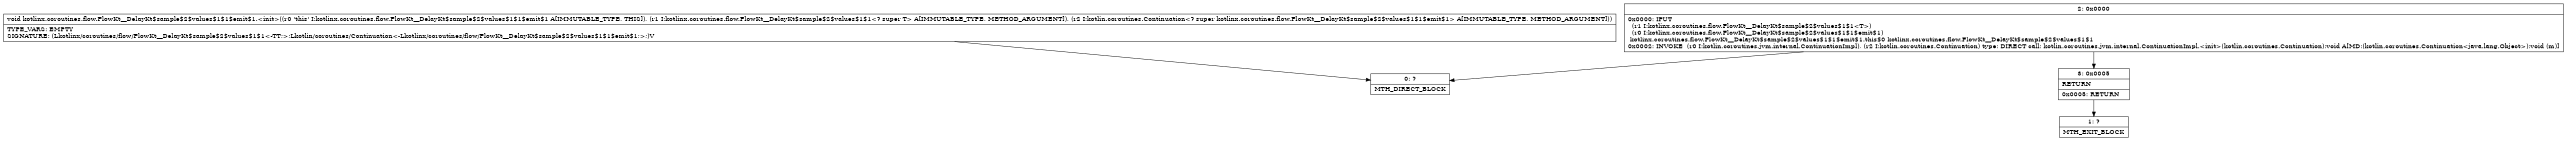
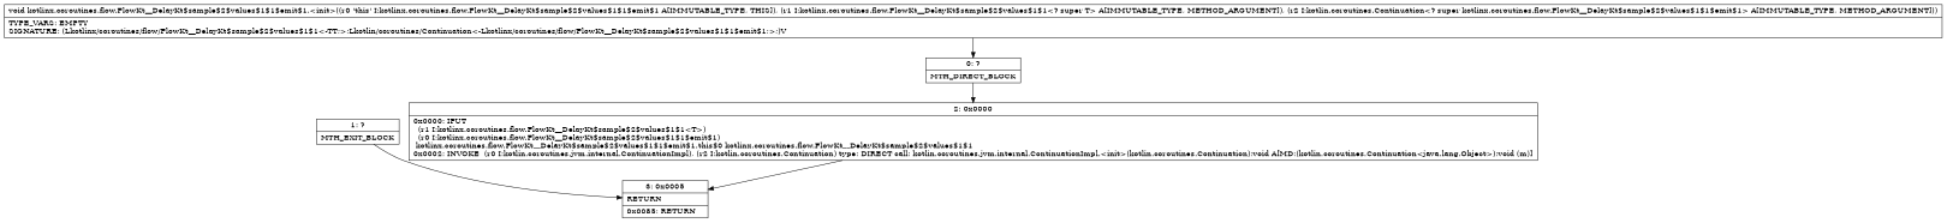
  digraph {
    node [shape=record]
    n1 [label="{0\:\ ?|MTH_DIRECT_BLOCK\l}"]
    n2 [label="{2\:\ 0x0000|0x0000: IPUT  \l  (r1 I:kotlinx.coroutines.flow.FlowKt__DelayKt$sample$2$values$1$1\<T\>)\l  (r0 I:kotlinx.coroutines.flow.FlowKt__DelayKt$sample$2$values$1$1$emit$1)\l kotlinx.coroutines.flow.FlowKt__DelayKt$sample$2$values$1$1$emit$1.this$0 kotlinx.coroutines.flow.FlowKt__DelayKt$sample$2$values$1$1 \l0x0002: INVOKE  (r0 I:kotlin.coroutines.jvm.internal.ContinuationImpl), (r2 I:kotlin.coroutines.Continuation) type: DIRECT call: kotlin.coroutines.jvm.internal.ContinuationImpl.\<init\>(kotlin.coroutines.Continuation):void A[MD:(kotlin.coroutines.Continuation\<java.lang.Object\>):void (m)]\l}"]
-   n3 [label="{3\:\ 0x0005|RETURN\l|0x0005: RETURN   \l}"]
+   n3 [label="{3\:\ 0x0005|RETURN\l|0x0085: RETURN   \l}"]
    n4 [label="{1\:\ ?|MTH_EXIT_BLOCK\l}"]
    n5 [label="{void kotlinx.coroutines.flow.FlowKt__DelayKt$sample$2$values$1$1$emit$1.\<init\>((r0 'this' I:kotlinx.coroutines.flow.FlowKt__DelayKt$sample$2$values$1$1$emit$1 A[IMMUTABLE_TYPE, THIS]), (r1 I:kotlinx.coroutines.flow.FlowKt__DelayKt$sample$2$values$1$1\<? super T\> A[IMMUTABLE_TYPE, METHOD_ARGUMENT]), (r2 I:kotlin.coroutines.Continuation\<? super kotlinx.coroutines.flow.FlowKt__DelayKt$sample$2$values$1$1$emit$1\> A[IMMUTABLE_TYPE, METHOD_ARGUMENT]))  | TYPE_VARS: EMPTY\lSIGNATURE: (Lkotlinx\/coroutines\/flow\/FlowKt__DelayKt$sample$2$values$1$1\<\-TT;\>;Lkotlin\/coroutines\/Continuation\<\-Lkotlinx\/coroutines\/flow\/FlowKt__DelayKt$sample$2$values$1$1$emit$1;\>;)V\l}"]
-   n2 -> n1
+   n1 -> n2
    n2 -> n3
-   n3 -> n4
+   n4 -> n3
    n5 -> n1
  }
